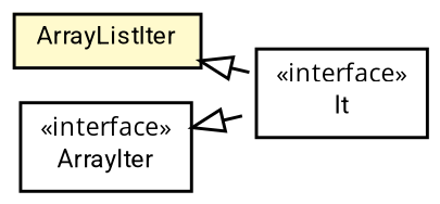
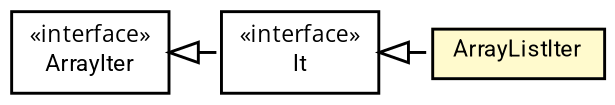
  digraph {
    fontname="Open Sans"
    nodesep=0.15
    rankdir=LR
    ranksep=0.25
    node [fontcolor=black fontname="Open Sans" fontsize=8 margin=0 shape=plaintext]
    edge [arrowtail=empty color=black dir=back fontname="Open Sans" fontsize=7 labelfontname=Roboto labelfontsize=7 style=dashed weight=9]
    n1 [height=0 label=<<table title="de.lmu.ifi.dbs.elki.utilities.datastructures.iterator.It" border="0" cellborder="1" cellspacing="0" cellpadding="2" href="It.html" target="_parent"> 		<tr><td><table border="0" cellspacing="0" cellpadding="1"> 		<tr><td align="center" balign="center"> &#171;interface&#187; </td></tr> 		<tr><td align="center" balign="center"> <font face="Roboto">It</font> </td></tr> 		</table></td></tr> 		</table>> width=0]
    n2 [height=0 label=<<table title="de.lmu.ifi.dbs.elki.utilities.datastructures.iterator.ArrayListIter" border="0" cellborder="1" cellspacing="0" cellpadding="2" bgcolor="lemonChiffon" href="ArrayListIter.html" target="_parent"> 		<tr><td><table border="0" cellspacing="0" cellpadding="1"> 		<tr><td align="center" balign="center"> <font face="Roboto">ArrayListIter</font> </td></tr> 		</table></td></tr> 		</table>> width=0]
    n3 [height=0 label=<<table title="de.lmu.ifi.dbs.elki.utilities.datastructures.iterator.ArrayIter" border="0" cellborder="1" cellspacing="0" cellpadding="2" href="ArrayIter.html" target="_parent"> 		<tr><td><table border="0" cellspacing="0" cellpadding="1"> 		<tr><td align="center" balign="center"> &#171;interface&#187; </td></tr> 		<tr><td align="center" balign="center"> <font face="Roboto">ArrayIter</font> </td></tr> 		</table></td></tr> 		</table>> width=0]
-   n2 -> n1
+   n1 -> n2
    n3 -> n1
  }
